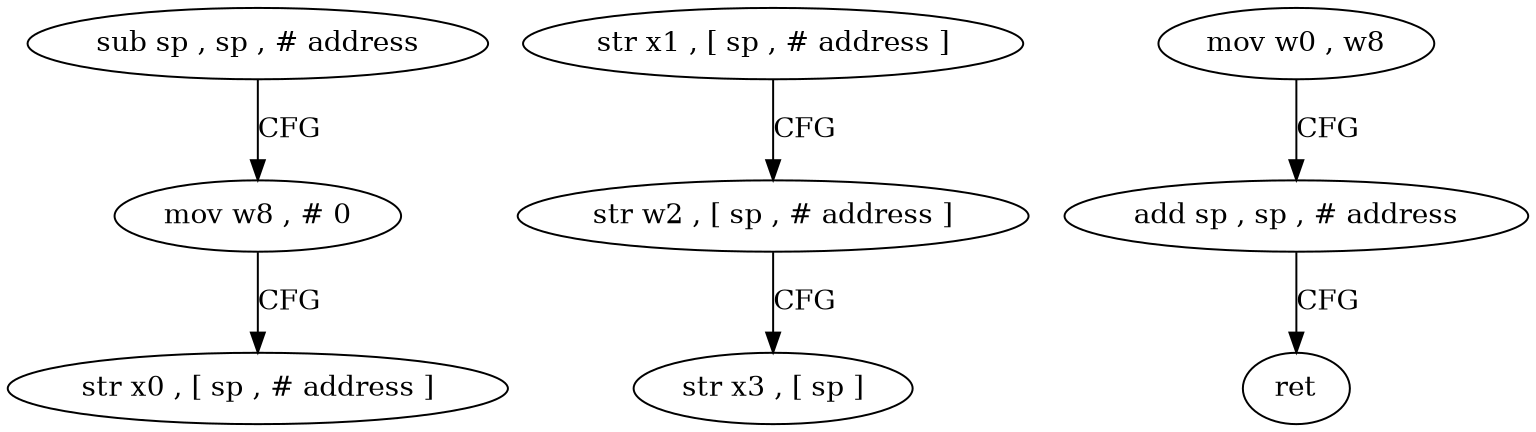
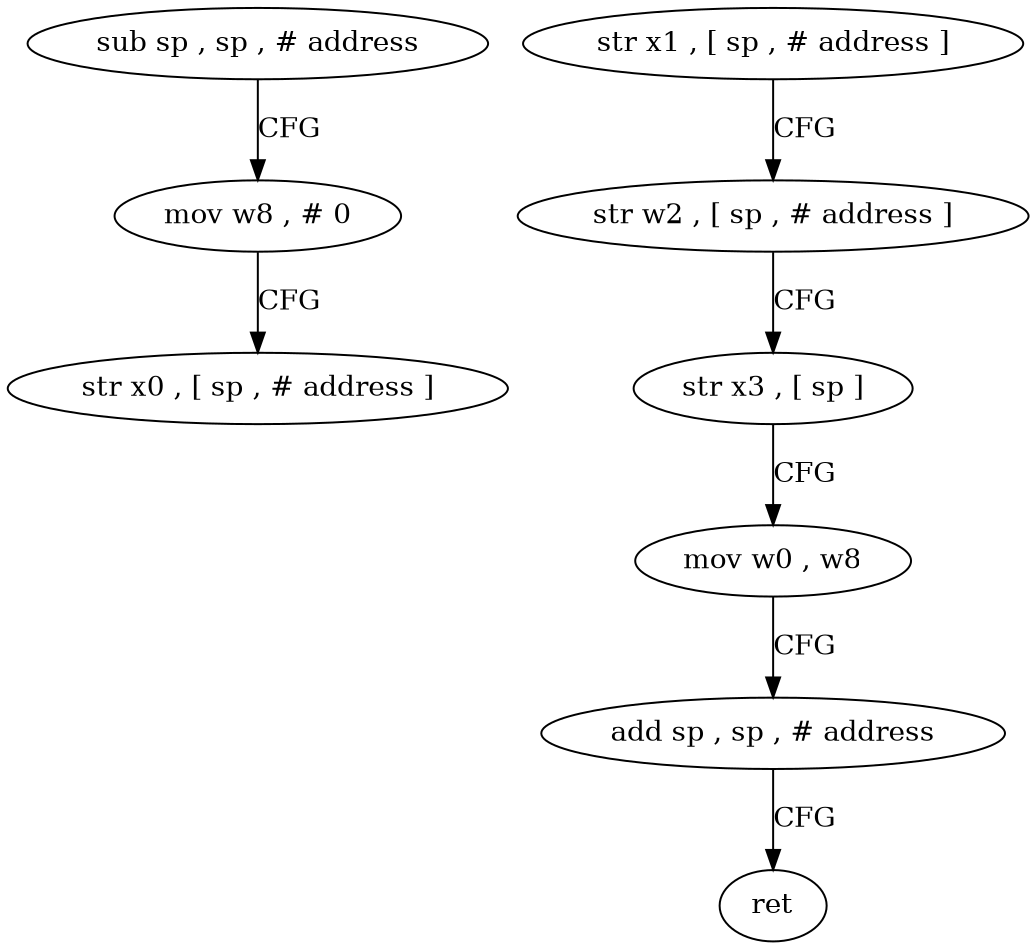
  digraph {
    n1 [label="sub sp , sp , # address"]
    n2 [label="mov w8 , # 0"]
    n3 [label="str x0 , [ sp , # address ]"]
    n4 [label="str x1 , [ sp , # address ]"]
    n5 [label="str w2 , [ sp , # address ]"]
    n6 [label="str x3 , [ sp ]"]
    n7 [label="mov w0 , w8"]
    n8 [label="add sp , sp , # address"]
    n9 [label=ret]
    n1 -> n2 [label=CFG]
    n2 -> n3 [label=CFG]
    n4 -> n5 [label=CFG]
    n5 -> n6 [label=CFG]
+   n6 -> n7 [label=CFG]
    n7 -> n8 [label=CFG]
    n8 -> n9 [label=CFG]
  }
